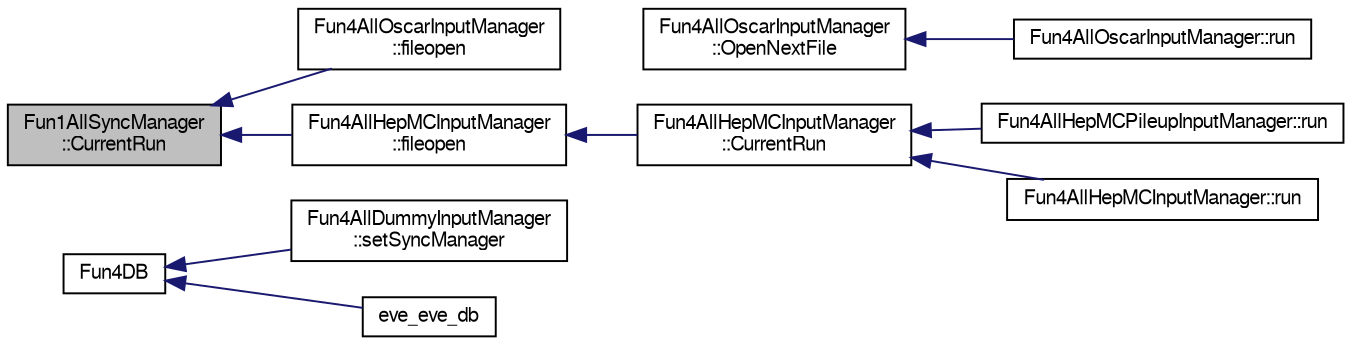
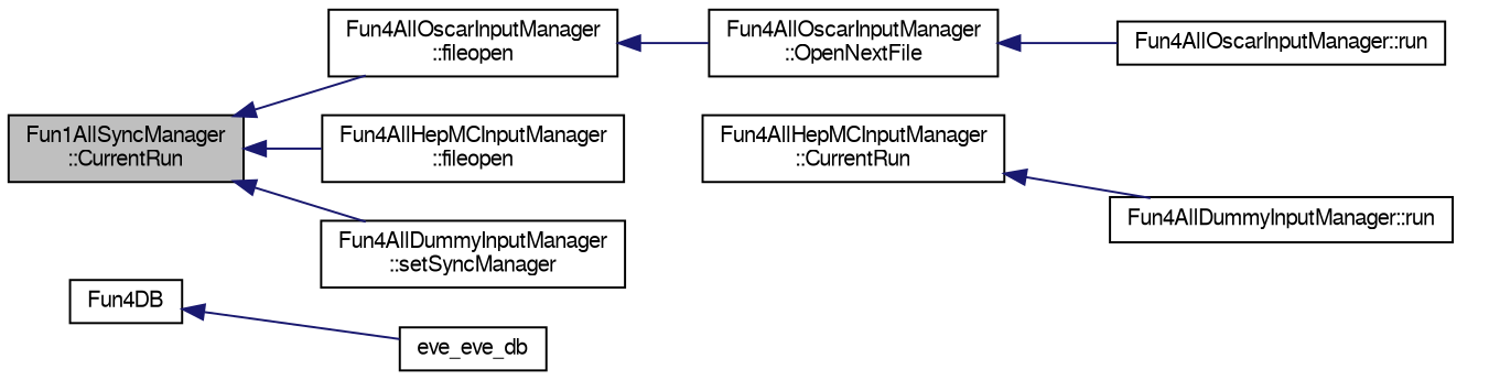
  digraph {
    rankdir=LR
    node [color=black fontname=FreeSans fontsize=10 shape=record]
    edge [color=midnightblue dir=back fontname=FreeSans fontsize=10 labelfontname=FreeSans labelfontsize=10 style=solid]
    n1 [fillcolor=grey75 fontcolor=black height=0.2 label="Fun1AllSyncManager\l::CurrentRun" style=filled width=0.4]
    n2 [height=0.2 label="Fun4AllOscarInputManager\l::fileopen" width=0.4]
    n3 [height=0.2 label="Fun4AllHepMCInputManager\l::fileopen" width=0.4]
    n4 [height=0.2 label="Fun4AllDummyInputManager\l::setSyncManager" width=0.4]
    n5 [height=0.2 label="Fun4AllOscarInputManager\l::OpenNextFile" width=0.4]
    n6 [height=0.2 label="Fun4AllHepMCInputManager\l::CurrentRun" width=0.4]
    n7 [height=0.2 label="Fun4AllOscarInputManager::run" width=0.4]
    n8 [height=0.2 label=Fun4DB width=0.4]
    n9 [height=0.2 label=eve_eve_db width=0.4]
-   n10 [height=0.2 label="Fun4AllHepMCPileupInputManager::run" width=0.4]
-   n11 [height=0.2 label="Fun4AllHepMCInputManager::run" width=0.4]
+   n11 [height=0.2 label="Fun4AllDummyInputManager::run" width=0.4]
    n1 -> n2
    n1 -> n3
-   n8 -> n4
-   n3 -> n6
+   n1 -> n4
+   n2 -> n5
    n5 -> n7
-   n6 -> n10
    n6 -> n11
    n8 -> n9
  }
